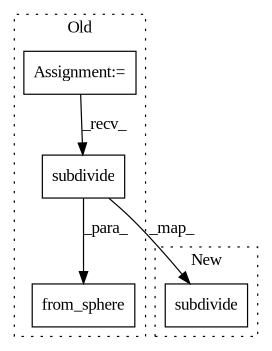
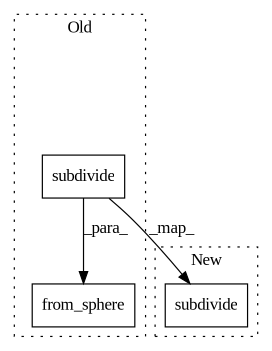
  digraph {
    fontname="Liberation Serif"
    node [a=32 l="10,1" shape=box fontname="Liberation Serif"]
    edge [fontname="Liberation Serif"]
    n1 [label=subdivide s="3393,3404"]
    n2 [l="12,1" label=from_sphere s="3364,3405"]
-   n3 [a=7 l=16 label="Assignment:=" s=3304]
    n4 [label=subdivide s="3334,3345"]
    subgraph cluster_1 {
      label=Old
      style=dotted
      n1
      n2
-     n3
    }
    subgraph cluster_2 {
      label=New
      style=dotted
      n4
    }
    n1 -> n2 [label=_para_]
    n1 -> n4 [label=_map_]
-   n3 -> n1 [label=_recv_]
  }
